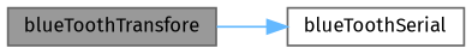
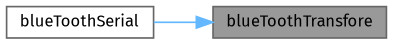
  digraph {
    rankdir=LR
    fontname="Fira Sans"
    node [fontname="Fira Sans" fontsize=10 shape=box style=filled]
    n1 [color=gray40 fillcolor=grey60 fontcolor=black height=0.2 label=blueToothTransfore width=0.4]
    n2 [color=grey40 fillcolor=white height=0.2 label=blueToothSerial width=0.4]
-   n1 -> n2 [color=steelblue1 fontname="Fira Sans" fontsize=10 labelfontname=Helvetica labelfontsize=10 style=solid]
+   n2 -> n1 [color=steelblue1 fontname="Fira Sans" fontsize=10 labelfontname=Helvetica labelfontsize=10 style=solid]
  }
